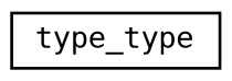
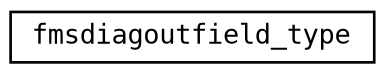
  digraph {
    rankdir=TB
    fontname="DejaVu Sans Mono"
-   n1 [color=black fillcolor=white fontname="DejaVu Sans Mono" fontsize=10 height=0.2 label=type_type shape=record style=filled width=0.4]
+   n1 [color=black fillcolor=white fontname="DejaVu Sans Mono" fontsize=10 height=0.2 label=fmsdiagoutfield_type shape=record style=filled width=0.4]
  }
